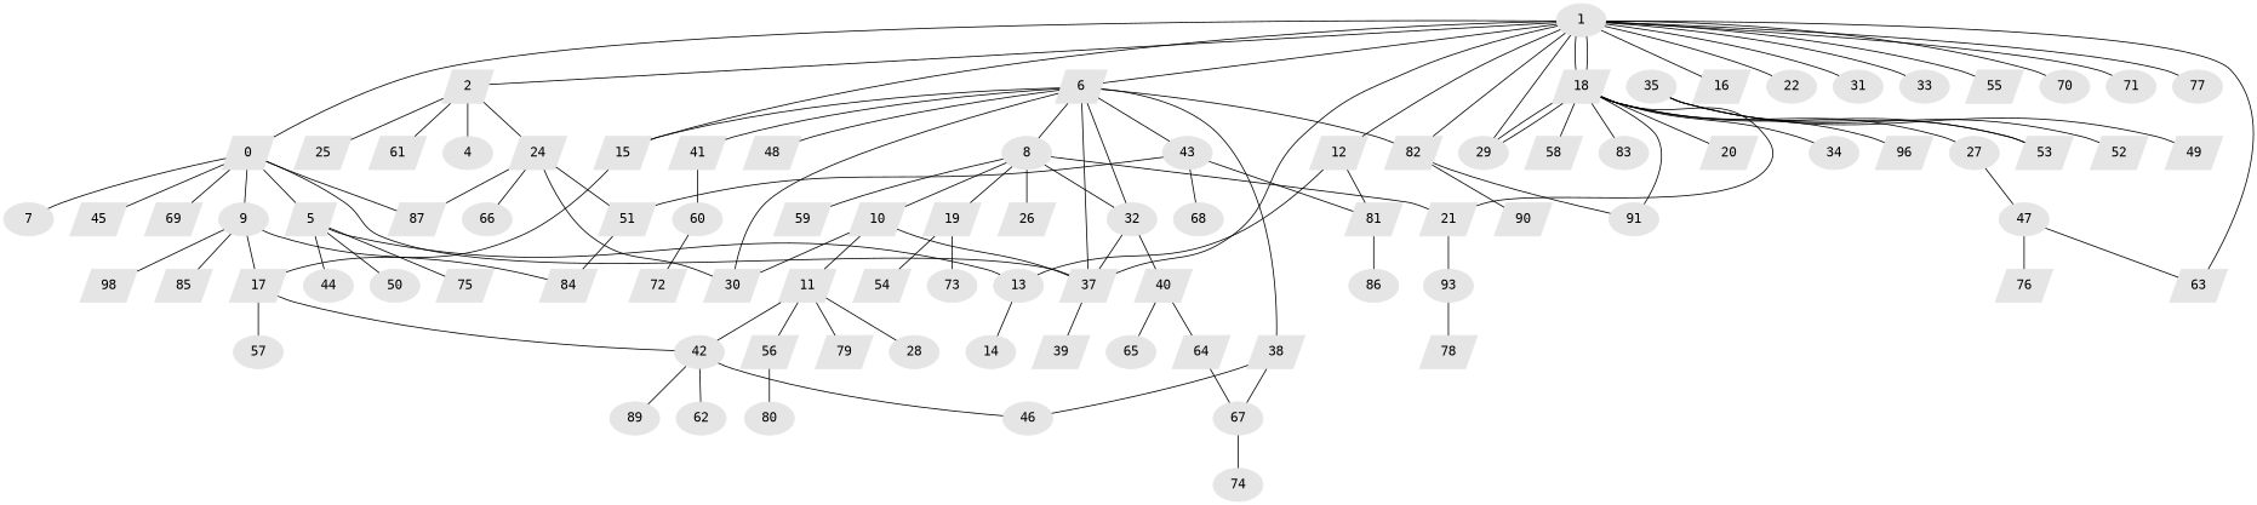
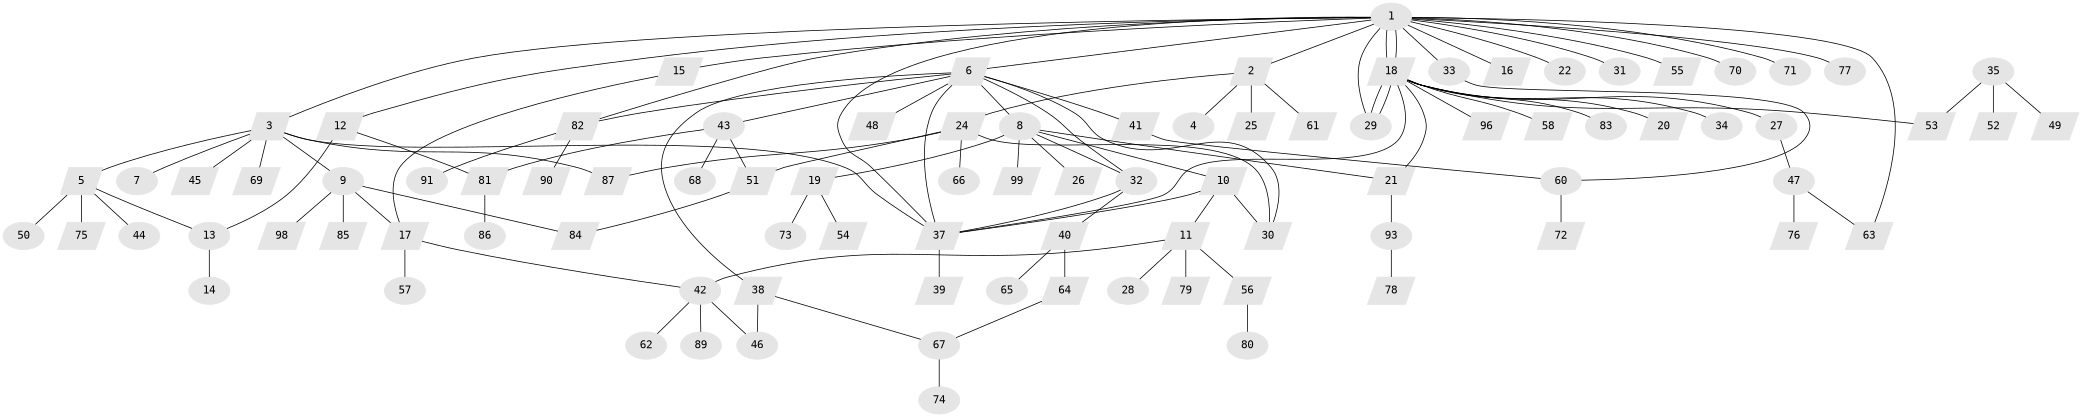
  graph {
    fontname="DejaVu Sans Mono"
    node [color=gray90 fontname="DejaVu Sans Mono" shape=parallelogram style=filled]
    edge [fontname="DejaVu Sans Mono"]
    1 [shape=ellipse]
    2
-   3 [label=0]
+   3
    6
    12
    15
    16
    18
    22 [shape=ellipse]
    29 [shape=ellipse]
    31 [shape=ellipse]
    33 [shape=ellipse]
    37
    55
    63
    70 [shape=ellipse]
    71 [shape=ellipse]
    77 [shape=ellipse]
    82
    4 [shape=ellipse]
    24
    25
    61
    5
    7 [shape=ellipse]
    9 [shape=ellipse]
    45
    69
    87
    8 [shape=ellipse]
    30
    32 [shape=ellipse]
    38
    41
    43 [shape=ellipse]
    48
    13 [shape=ellipse]
    81
    17
    21
    20
    27 [shape=ellipse]
    34 [shape=ellipse]
    n44 [label=96]
    53
    58
    83 [shape=ellipse]
    60 [shape=ellipse]
    39
    90
    91 [shape=ellipse]
    51
    66 [shape=ellipse]
    44 [shape=ellipse]
    50 [shape=ellipse]
    75
    84
    85
    n59 [label=98]
    14 [shape=ellipse]
    35 [shape=ellipse]
    49
    52
    10
    19
    26
-   59
+   59 [label=99]
    40
    46 [shape=ellipse]
    67 [shape=ellipse]
    68 [shape=ellipse]
    11
    54
    73 [shape=ellipse]
    n75 [label=93 shape=ellipse]
    42 [shape=ellipse]
    57 [shape=ellipse]
    28 [shape=ellipse]
    56
    79
    62 [shape=ellipse]
    89 [shape=ellipse]
    80 [shape=ellipse]
    86 [shape=ellipse]
    47 [shape=ellipse]
    78
    76
    64
    65 [shape=ellipse]
    72
    74 [shape=ellipse]
    1 -- 2
    1 -- 3
    1 -- 6
    1 -- 12
    1 -- 15
    1 -- 16
    1 -- 18
    1 -- 18
    1 -- 22
    1 -- 29
    1 -- 31
    1 -- 33
    1 -- 37
    1 -- 55
    1 -- 63
    1 -- 70
    1 -- 71
    1 -- 77
    1 -- 82
    2 -- 4
    2 -- 24
    2 -- 25
    2 -- 61
    3 -- 37
    3 -- 5
    3 -- 7
    3 -- 9
    3 -- 45
    3 -- 69
    3 -- 87
-   6 -- 15
    6 -- 37
    6 -- 82
    6 -- 8
    6 -- 30
    6 -- 32
    6 -- 38
    6 -- 41
    6 -- 43
    6 -- 48
    12 -- 13
    12 -- 81
    15 -- 17
    18 -- 29
    18 -- 29
-   18 -- 91
+   18 -- 37
    18 -- 21
    18 -- 20
    18 -- 27
    18 -- 34
    18 -- n44
    18 -- 53
    18 -- 58
    18 -- 83
+   33 -- 60
    37 -- 39
    82 -- 90
    82 -- 91
    24 -- 87
    24 -- 30
    24 -- 51
    24 -- 66
    5 -- 13
    5 -- 44
    5 -- 50
    5 -- 75
    9 -- 17
    9 -- 84
    9 -- 85
    9 -- n59
    8 -- 32
    8 -- 21
    8 -- 10
    8 -- 19
    8 -- 26
    8 -- 59
    32 -- 37
    32 -- 40
    38 -- 46
    38 -- 67
    41 -- 60
    43 -- 81
    43 -- 51
    43 -- 68
    13 -- 14
    81 -- 86
    17 -- 42
    17 -- 57
    21 -- n75
    27 -- 47
    60 -- 72
    51 -- 84
    35 -- 53
    35 -- 49
    35 -- 52
    10 -- 37
    10 -- 30
    10 -- 11
    19 -- 54
    19 -- 73
    40 -- 64
    40 -- 65
    67 -- 74
    11 -- 42
    11 -- 28
    11 -- 56
    11 -- 79
    n75 -- 78
    42 -- 46
    42 -- 62
    42 -- 89
    56 -- 80
    47 -- 63
    47 -- 76
    64 -- 67
  }
